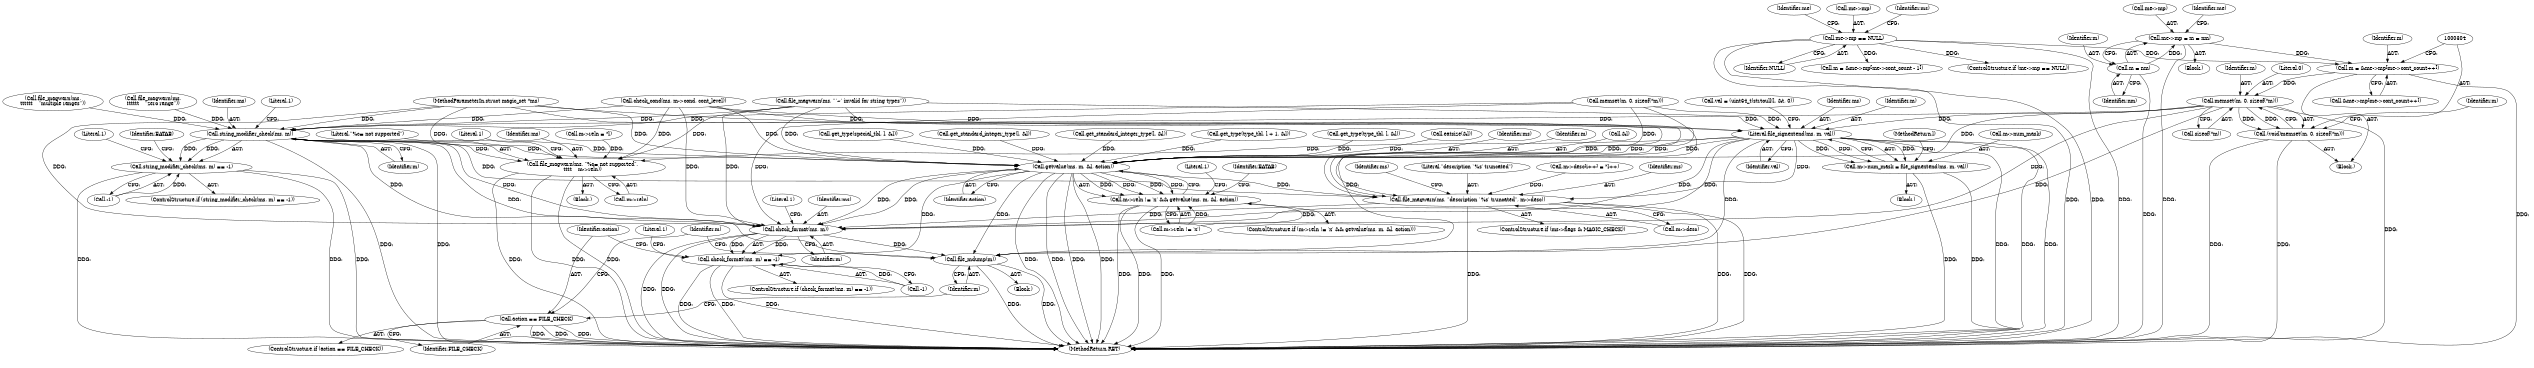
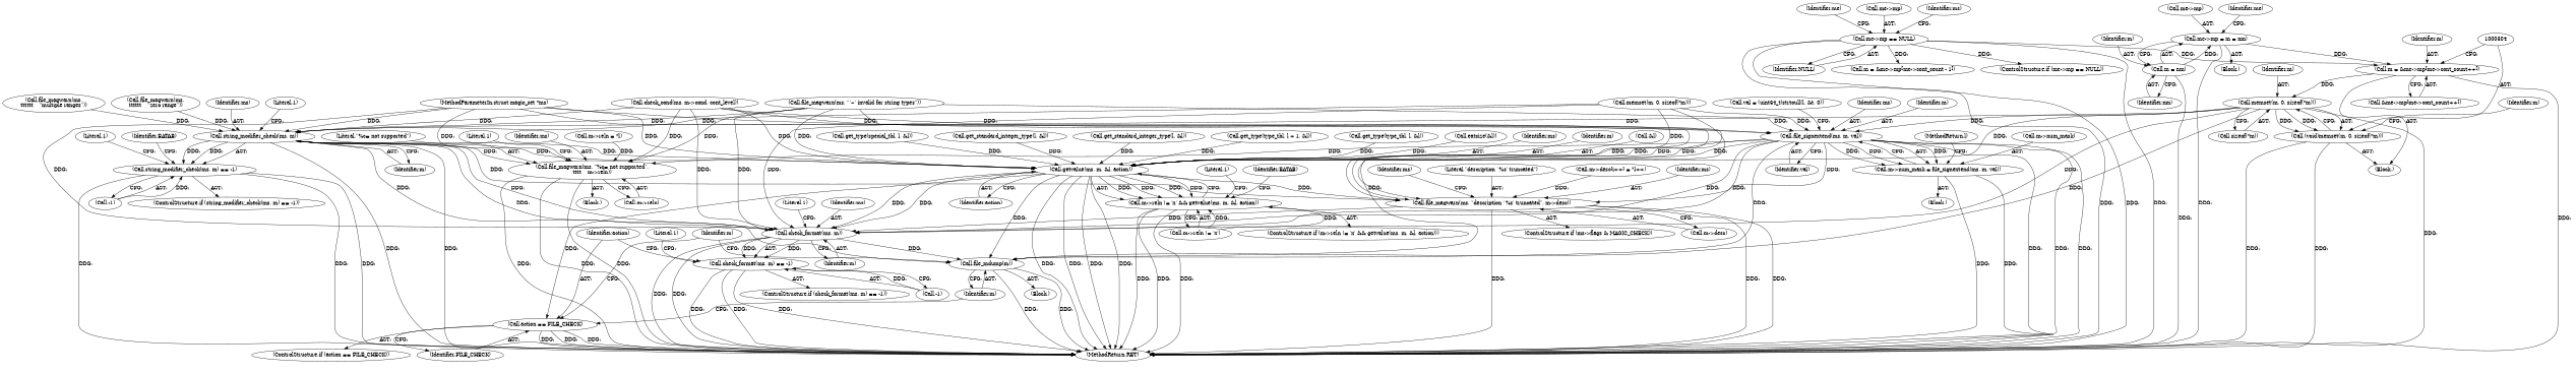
  digraph {
    n1 [label="(Call,memset(m, 0, sizeof(*m)))"]
    n2 [label="(Call,(void)memset(m, 0, sizeof(*m)))"]
-   n3 [label="(Literal,file_signextend(ms, m, val))"]
+   n3 [label="(Call,file_signextend(ms, m, val))"]
    n4 [label="(Call,getvalue(ms, m, &l, action))"]
    n5 [label="(Call,check_format(ms, m))"]
    n6 [label="(Call,file_mdump(m))"]
    n7 [label="(Call,string_modifier_check(ms, m))"]
    n8 [label="(MethodReturn,RET)"]
    n9 [label="(Call,sizeof(*m))"]
    n10 [label="(Block,)"]
    n11 [label="(Call,m->num_mask = file_signextend(ms, m, val))"]
    n12 [label="(Call,file_magwarn(ms, \"%c= not supported\",\n\t\t\t\t    m->reln))"]
    n13 [label="(Call,file_magwarn(ms, \"description `%s' truncated\", m->desc))"]
    n14 [label="(Identifier,val)"]
    n15 [label="(Call,m->reln != 'x' && getvalue(ms, m, &l, action))"]
    n16 [label="(Call,action == FILE_CHECK)"]
    n17 [label="(Identifier,action)"]
    n18 [label="(Call,check_format(ms, m) == -1)"]
    n19 [label="(Identifier,m)"]
    n20 [label="(Block,)"]
    n21 [label="(Identifier,m)"]
    n22 [label="(Call,string_modifier_check(ms, m) == -1)"]
    n23 [label="(Identifier,m)"]
    n24 [label="(Call,m = &me->mp[me->cont_count++])"]
    n25 [label="(Call,&me->mp[me->cont_count++])"]
    n26 [label="(Call,me->mp == NULL)"]
    n27 [label="(Identifier,NULL)"]
    n28 [label="(Call,m = &me->mp[me->cont_count - 1])"]
    n29 [label="(ControlStructure,if (me->mp == NULL))"]
    n30 [label="(Call,me->mp = m = nm)"]
    n31 [label="(Call,m = nm)"]
    n32 [label="(Block,)"]
    n33 [label="(Identifier,nm)"]
    n34 [label="(Block,)"]
    n35 [label="(Block,)"]
    n36 [label="(Call,m->reln)"]
    n37 [label="(Call,m->desc)"]
    n38 [label="(ControlStructure,if (ms->flags & MAGIC_CHECK))"]
    n39 [label="(Call,m->reln != 'x')"]
    n40 [label="(ControlStructure,if (m->reln != 'x' && getvalue(ms, m, &l, action)))"]
    n41 [label="(Identifier,FILE_CHECK)"]
    n42 [label="(ControlStructure,if (action == FILE_CHECK))"]
    n43 [label="(ControlStructure,if (check_format(ms, m) == -1))"]
    n44 [label="(Call,-1)"]
    n45 [label="(Call,-1)"]
    n46 [label="(ControlStructure,if (string_modifier_check(ms, m) == -1))"]
    n47 [label="(Identifier,ms)"]
    n48 [label="(Identifier,ms)"]
    n49 [label="(Identifier,me)"]
    n50 [label="(Identifier,ms)"]
    n51 [label="(Literal,\"description `%s' truncated\")"]
    n52 [label="(Call,m->reln = *l)"]
    n53 [label="(Identifier,EATAB)"]
    n54 [label="(Call,get_type(special_tbl, l, &l))"]
    n55 [label="(Call,get_standard_integer_type(l, &l))"]
    n56 [label="(Call,m->desc[i++] = *l++)"]
    n57 [label="(Call,get_standard_integer_type(l, &l))"]
    n58 [label="(Identifier,me)"]
    n59 [label="(Call,me->mp)"]
    n60 [label="(Identifier,m)"]
    n61 [label="(Call,get_type(type_tbl, l + 1, &l))"]
    n62 [label="(MethodParameterIn,struct magic_set *ms)"]
    n63 [label="(Identifier,m)"]
    n64 [label="(Identifier,action)"]
    n65 [label="(Literal,\"%c= not supported\")"]
    n66 [label="(Literal,1)"]
    n67 [label="(Call,val = (uint64_t)strtoull(l, &t, 0))"]
    n68 [label="(Literal,1)"]
    n69 [label="(Identifier,EATAB)"]
    n70 [label="(Call,get_type(type_tbl, l, &l))"]
    n71 [label="(MethodReturn,l)"]
    n72 [label="(Identifier,ms)"]
    n73 [label="(Call,eatsize(&l))"]
    n74 [label="(Literal,1)"]
    n75 [label="(Literal,1)"]
    n76 [label="(Identifier,ms)"]
    n77 [label="(Identifier,ms)"]
    n78 [label="(Identifier,m)"]
    n79 [label="(Identifier,m)"]
    n80 [label="(Call,&l)"]
    n81 [label="(Call,check_cond(ms, m->cond, cont_level))"]
    n82 [label="(Identifier,m)"]
    n83 [label="(Call,me->mp)"]
    n84 [label="(Identifier,ms)"]
    n85 [label="(Identifier,m)"]
    n86 [label="(Call,m->num_mask)"]
    n87 [label="(Call,memset(m, 0, sizeof(*m)))"]
    n88 [label="(Identifier,ms)"]
    n89 [label="(Identifier,m)"]
    n90 [label="(Literal,1)"]
    n91 [label="(Call,file_magwarn(ms,\n\t\t\t\t\t\t    \"multiple ranges\"))"]
    n92 [label="(Call,file_magwarn(ms,\n\t\t\t\t\t\t    \"zero range\"))"]
-   n93 [label="(Literal,0)"]
    n94 [label="(Literal,1)"]
    n95 [label="(Call,file_magwarn(ms, \"'~' invalid for string types\"))"]
    1000304
    n1 -> n2 [label="AST: "]
    n1 -> n2 [label="DDG: "]
    n1 -> n2 [label="DDG: "]
    n1 -> n3 [label="DDG: "]
    n1 -> n4 [label="DDG: "]
    n1 -> n5 [label="DDG: "]
    n1 -> n6 [label="DDG: "]
    n1 -> n7 [label="DDG: "]
    n1 -> n8 [label="DDG: "]
    n1 -> n9 [label="CFG: "]
    n2 -> n1 [label="CFG: "]
    n2 -> n8 [label="DDG: "]
    n2 -> n8 [label="DDG: "]
    n2 -> n10 [label="AST: "]
    n3 -> n4 [label="DDG: "]
    n3 -> n4 [label="DDG: "]
    n3 -> n5 [label="DDG: "]
    n3 -> n5 [label="DDG: "]
    n3 -> n6 [label="DDG: "]
    n3 -> n8 [label="DDG: "]
    n3 -> n8 [label="DDG: "]
    n3 -> n8 [label="DDG: "]
    n3 -> n11 [label="AST: "]
    n3 -> n11 [label="DDG: "]
    n3 -> n11 [label="DDG: "]
    n3 -> n11 [label="DDG: "]
    n3 -> n12 [label="DDG: "]
    n3 -> n13 [label="DDG: "]
    n3 -> n14 [label="CFG: "]
    n4 -> n5 [label="DDG: "]
    n4 -> n5 [label="DDG: "]
    n4 -> n6 [label="DDG: "]
    n4 -> n8 [label="DDG: "]
    n4 -> n8 [label="DDG: "]
    n4 -> n8 [label="DDG: "]
    n4 -> n8 [label="DDG: "]
    n4 -> n13 [label="DDG: "]
    n4 -> n15 [label="AST: "]
    n4 -> n15 [label="DDG: "]
    n4 -> n15 [label="DDG: "]
    n4 -> n15 [label="DDG: "]
    n4 -> n15 [label="DDG: "]
-   n4 -> n18 [label="DDG: "]
+   n4 -> n16 [label="DDG: "]
    n4 -> n17 [label="CFG: "]
    n5 -> n6 [label="DDG: "]
    n5 -> n8 [label="DDG: "]
    n5 -> n8 [label="DDG: "]
    n5 -> n18 [label="AST: "]
    n5 -> n18 [label="DDG: "]
    n5 -> n18 [label="DDG: "]
    n5 -> n19 [label="CFG: "]
    n6 -> n8 [label="DDG: "]
    n6 -> n8 [label="DDG: "]
    n6 -> n20 [label="AST: "]
    n6 -> n21 [label="CFG: "]
    n7 -> n4 [label="DDG: "]
    n7 -> n4 [label="DDG: "]
    n7 -> n5 [label="DDG: "]
    n7 -> n5 [label="DDG: "]
    n7 -> n6 [label="DDG: "]
    n7 -> n8 [label="DDG: "]
    n7 -> n8 [label="DDG: "]
    n7 -> n12 [label="DDG: "]
    n7 -> n13 [label="DDG: "]
    n7 -> n22 [label="AST: "]
    n7 -> n22 [label="DDG: "]
    n7 -> n22 [label="DDG: "]
    n7 -> n23 [label="CFG: "]
    n9 -> n1 [label="AST: "]
    n11 -> n3 [label="CFG: "]
    n11 -> n8 [label="DDG: "]
    n11 -> n8 [label="DDG: "]
    n11 -> n34 [label="AST: "]
    n12 -> n8 [label="DDG: "]
    n12 -> n8 [label="DDG: "]
    n12 -> n8 [label="DDG: "]
    n12 -> n35 [label="AST: "]
    n12 -> n36 [label="CFG: "]
    n13 -> n5 [label="DDG: "]
    n13 -> n8 [label="DDG: "]
    n13 -> n8 [label="DDG: "]
    n13 -> n8 [label="DDG: "]
    n13 -> n37 [label="CFG: "]
    n13 -> n38 [label="AST: "]
    n14 -> n3 [label="AST: "]
    n15 -> n4 [label="CFG: "]
    n15 -> n8 [label="DDG: "]
    n15 -> n8 [label="DDG: "]
    n15 -> n8 [label="DDG: "]
    n15 -> n39 [label="CFG: "]
    n15 -> n40 [label="AST: "]
    n16 -> n8 [label="DDG: "]
    n16 -> n8 [label="DDG: "]
    n16 -> n8 [label="DDG: "]
    n16 -> n41 [label="CFG: "]
    n16 -> n42 [label="AST: "]
    n17 -> n4 [label="AST: "]
    n18 -> n8 [label="DDG: "]
    n18 -> n8 [label="DDG: "]
    n18 -> n8 [label="DDG: "]
    n18 -> n43 [label="AST: "]
    n18 -> n44 [label="CFG: "]
    n19 -> n5 [label="AST: "]
    n21 -> n6 [label="AST: "]
    n21 -> n16 [label="CFG: "]
    n22 -> n8 [label="DDG: "]
    n22 -> n8 [label="DDG: "]
    n22 -> n8 [label="DDG: "]
    n22 -> n45 [label="CFG: "]
    n22 -> n46 [label="AST: "]
    n23 -> n7 [label="AST: "]
    n24 -> n1 [label="DDG: "]
    n24 -> n8 [label="DDG: "]
    n24 -> n10 [label="AST: "]
    n24 -> n25 [label="CFG: "]
    n25 -> n24 [label="AST: "]
    n26 -> n8 [label="DDG: "]
    n26 -> n8 [label="DDG: "]
    n26 -> n8 [label="DDG: "]
    n26 -> n24 [label="DDG: "]
    n26 -> n27 [label="CFG: "]
    n26 -> n28 [label="DDG: "]
    n26 -> n29 [label="DDG: "]
    n27 -> n26 [label="AST: "]
    n30 -> n8 [label="DDG: "]
    n30 -> n24 [label="DDG: "]
    n30 -> n31 [label="CFG: "]
    n30 -> n32 [label="AST: "]
    n31 -> n8 [label="DDG: "]
    n31 -> n30 [label="AST: "]
    n31 -> n30 [label="DDG: "]
    n31 -> n33 [label="CFG: "]
    n33 -> n31 [label="AST: "]
    n36 -> n12 [label="AST: "]
    n37 -> n13 [label="AST: "]
    n39 -> n15 [label="AST: "]
    n39 -> n15 [label="DDG: "]
    n39 -> n15 [label="DDG: "]
    n41 -> n16 [label="AST: "]
    n44 -> n18 [label="AST: "]
    n44 -> n18 [label="DDG: "]
    n45 -> n22 [label="AST: "]
    n45 -> n22 [label="DDG: "]
    n47 -> n12 [label="AST: "]
    n48 -> n13 [label="CFG: "]
    n49 -> n30 [label="CFG: "]
    n50 -> n7 [label="AST: "]
    n51 -> n13 [label="AST: "]
    n52 -> n12 [label="DDG: "]
    n53 -> n22 [label="CFG: "]
    n54 -> n4 [label="DDG: "]
    n55 -> n4 [label="DDG: "]
    n56 -> n13 [label="DDG: "]
    n57 -> n4 [label="DDG: "]
    n58 -> n26 [label="CFG: "]
    n59 -> n30 [label="AST: "]
    n60 -> n6 [label="CFG: "]
    n60 -> n16 [label="CFG: "]
    n61 -> n4 [label="DDG: "]
    n62 -> n3 [label="DDG: "]
    n62 -> n4 [label="DDG: "]
    n62 -> n5 [label="DDG: "]
    n62 -> n7 [label="DDG: "]
    n62 -> n12 [label="DDG: "]
    n62 -> n13 [label="DDG: "]
    n63 -> n31 [label="AST: "]
    n64 -> n16 [label="AST: "]
    n64 -> n18 [label="CFG: "]
    n65 -> n12 [label="AST: "]
    n66 -> n18 [label="CFG: "]
    n67 -> n3 [label="CFG: "]
    n68 -> n7 [label="CFG: "]
    n69 -> n15 [label="CFG: "]
    n70 -> n4 [label="DDG: "]
    n71 -> n11 [label="CFG: "]
    n72 -> n3 [label="AST: "]
    n73 -> n4 [label="DDG: "]
    n74 -> n5 [label="CFG: "]
    n75 -> n22 [label="CFG: "]
    n76 -> n13 [label="AST: "]
    n77 -> n4 [label="AST: "]
    n78 -> n4 [label="AST: "]
    n79 -> n3 [label="AST: "]
    n80 -> n4 [label="AST: "]
    n81 -> n3 [label="DDG: "]
    n81 -> n4 [label="DDG: "]
    n81 -> n5 [label="DDG: "]
    n81 -> n7 [label="DDG: "]
    n81 -> n12 [label="DDG: "]
    n81 -> n13 [label="DDG: "]
    n82 -> n24 [label="AST: "]
    n83 -> n26 [label="AST: "]
    n84 -> n5 [label="AST: "]
    n85 -> n2 [label="CFG: "]
    n86 -> n11 [label="AST: "]
    n87 -> n3 [label="DDG: "]
    n87 -> n4 [label="DDG: "]
    n87 -> n5 [label="DDG: "]
    n87 -> n6 [label="DDG: "]
    n87 -> n7 [label="DDG: "]
    n88 -> n26 [label="CFG: "]
    n89 -> n1 [label="AST: "]
    n90 -> n15 [label="CFG: "]
    n91 -> n7 [label="DDG: "]
    n92 -> n7 [label="DDG: "]
-   n93 -> n1 [label="AST: "]
    n94 -> n12 [label="CFG: "]
    n95 -> n3 [label="DDG: "]
    n95 -> n4 [label="DDG: "]
    n95 -> n5 [label="DDG: "]
    n95 -> n7 [label="DDG: "]
    n95 -> n12 [label="DDG: "]
    n95 -> n13 [label="DDG: "]
    1000304 -> n2 [label="AST: "]
    1000304 -> n24 [label="CFG: "]
  }
